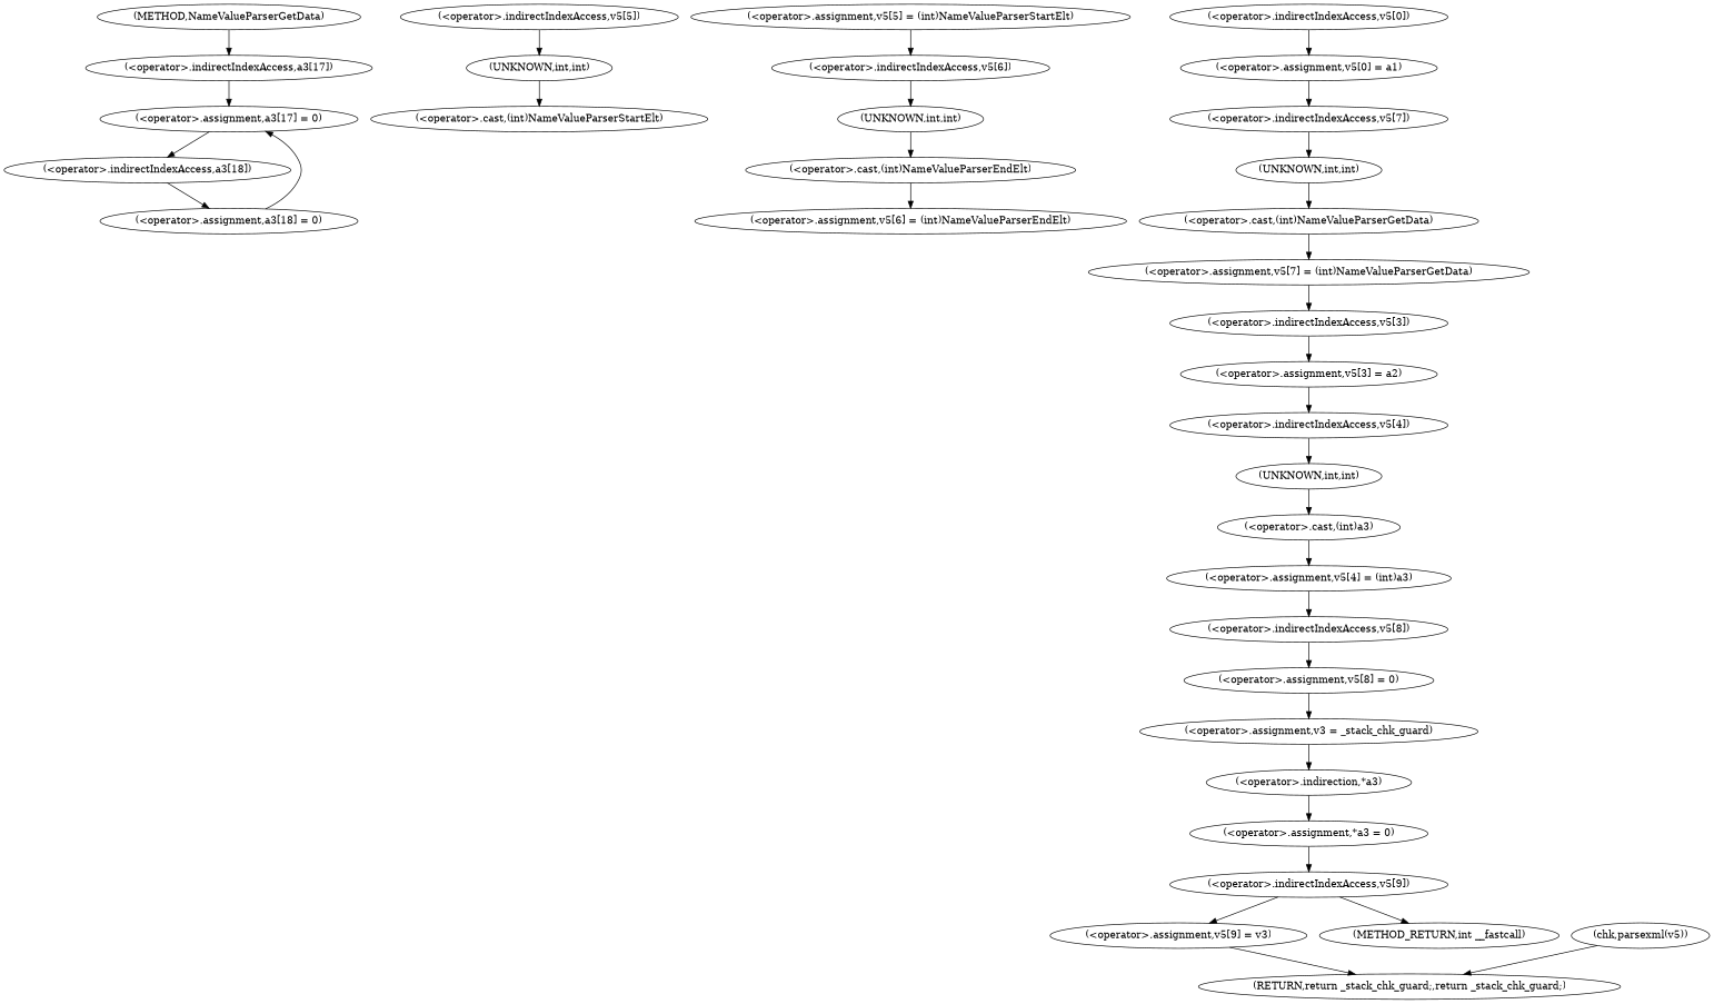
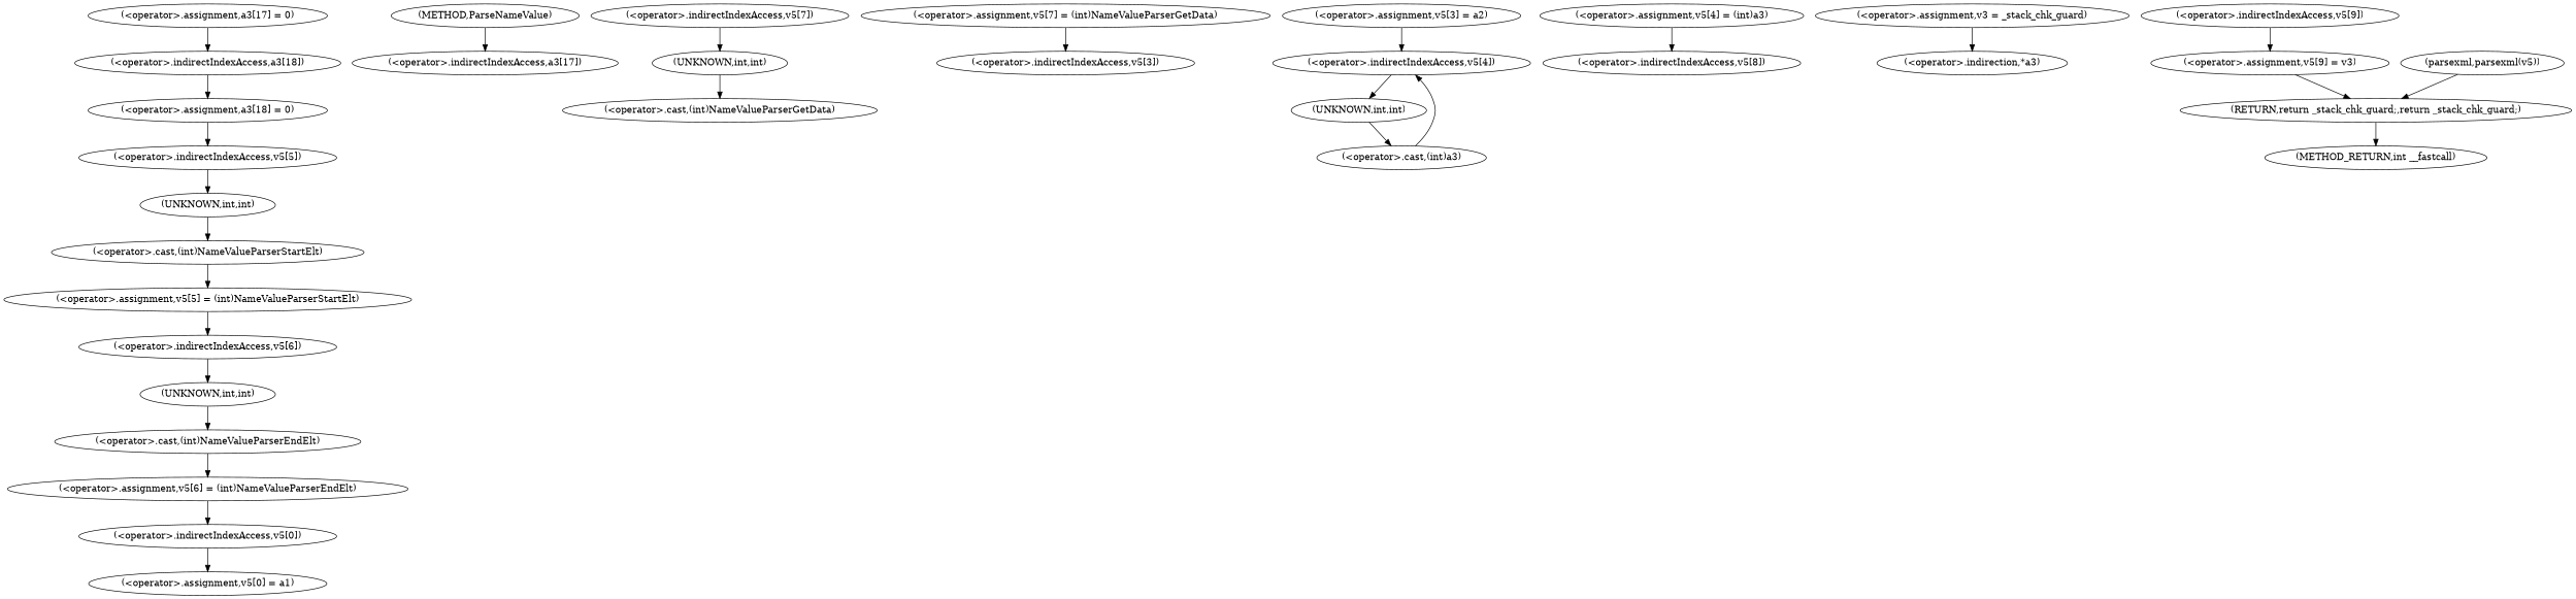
  digraph {
    n1 [label="(<operator>.assignment,a3[17] = 0)"]
    n2 [label="(<operator>.indirectIndexAccess,a3[18])"]
    n3 [label="(<operator>.assignment,a3[18] = 0)"]
    n4 [label="(<operator>.indirectIndexAccess,a3[17])"]
    n5 [label="(<operator>.indirectIndexAccess,v5[5])"]
    n6 [label="(UNKNOWN,int,int)"]
    n7 [label="(<operator>.assignment,v5[5] = (int)NameValueParserStartElt)"]
    n8 [label="(<operator>.indirectIndexAccess,v5[6])"]
    n9 [label="(UNKNOWN,int,int)"]
    n10 [label="(<operator>.cast,(int)NameValueParserStartElt)"]
    n11 [label="(<operator>.assignment,v5[6] = (int)NameValueParserEndElt)"]
    n12 [label="(<operator>.indirectIndexAccess,v5[0])"]
    n13 [label="(<operator>.assignment,v5[0] = a1)"]
    n14 [label="(<operator>.cast,(int)NameValueParserEndElt)"]
    n15 [label="(<operator>.indirectIndexAccess,v5[7])"]
    n16 [label="(UNKNOWN,int,int)"]
    n17 [label="(<operator>.assignment,v5[7] = (int)NameValueParserGetData)"]
    n18 [label="(<operator>.indirectIndexAccess,v5[3])"]
    n19 [label="(<operator>.assignment,v5[3] = a2)"]
    n20 [label="(<operator>.cast,(int)NameValueParserGetData)"]
    n21 [label="(<operator>.indirectIndexAccess,v5[4])"]
    n22 [label="(UNKNOWN,int,int)"]
    n23 [label="(<operator>.assignment,v5[4] = (int)a3)"]
    n24 [label="(<operator>.indirectIndexAccess,v5[8])"]
-   n25 [label="(<operator>.assignment,v5[8] = 0)"]
    n26 [label="(<operator>.cast,(int)a3)"]
    n27 [label="(<operator>.assignment,v3 = _stack_chk_guard)"]
    n28 [label="(<operator>.indirection,*a3)"]
-   n29 [label="(<operator>.assignment,*a3 = 0)"]
    n30 [label="(<operator>.indirectIndexAccess,v5[9])"]
    n31 [label="(<operator>.assignment,v5[9] = v3)"]
    n32 [label="(RETURN,return _stack_chk_guard;,return _stack_chk_guard;)"]
-   n33 [label="(chk,parsexml(v5))"]
+   n33 [label="(parsexml,parsexml(v5))"]
    n34 [label="(METHOD_RETURN,int __fastcall)"]
-   n35 [label="(METHOD,NameValueParserGetData)"]
+   n35 [label="(METHOD,ParseNameValue)"]
    n1 -> n2
    n2 -> n3
-   n3 -> n1
-   n4 -> n1
+   n3 -> n5
    n5 -> n6
    n6 -> n10
    n7 -> n8
    n8 -> n9
    n9 -> n14
+   n10 -> n7
+   n11 -> n12
    n12 -> n13
-   n13 -> n15
    n14 -> n11
    n15 -> n16
    n16 -> n20
    n17 -> n18
-   n18 -> n19
    n19 -> n21
-   n20 -> n17
    n21 -> n22
    n22 -> n26
    n23 -> n24
-   n24 -> n25
-   n25 -> n27
-   n26 -> n23
+   n26 -> n21
    n27 -> n28
-   n28 -> n29
-   n29 -> n30
    n30 -> n31
    n31 -> n32
-   n30 -> n34
+   n32 -> n34
    n33 -> n32
    n35 -> n4
  }
